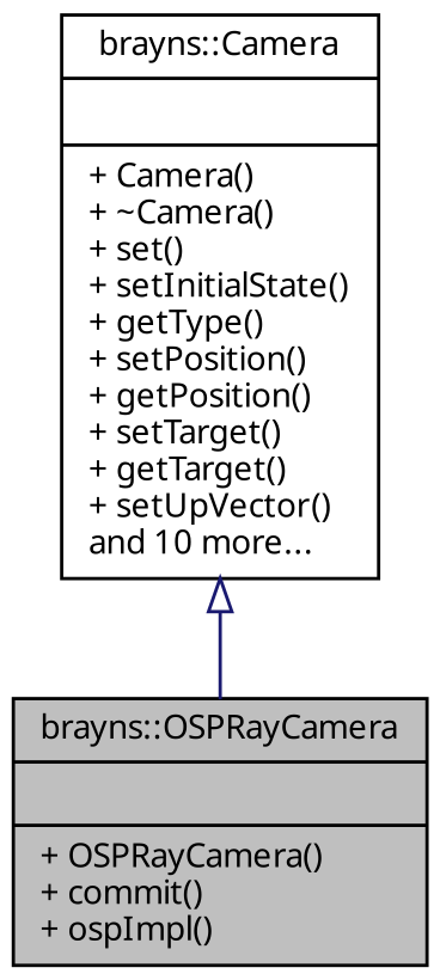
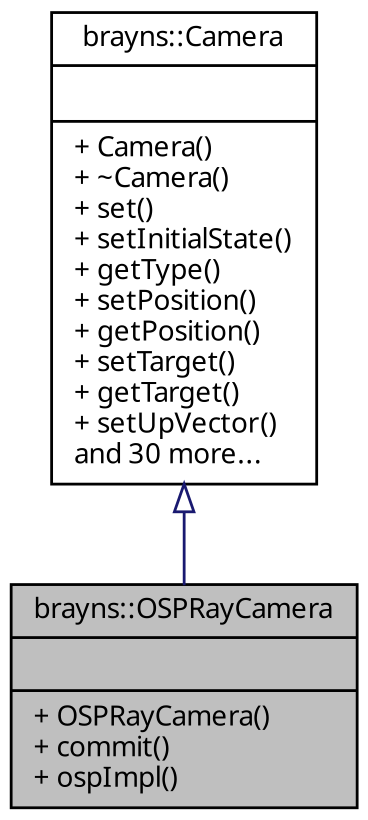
  digraph {
    node [color=black fontname=Sans fontsize=10 shape=record style=filled]
    n1 [fillcolor=grey75 fontcolor=black height=0.2 label="{brayns::OSPRayCamera\n||+ OSPRayCamera()\l+ commit()\l+ ospImpl()\l}" width=0.4]
-   n2 [fillcolor=white height=0.2 label="{brayns::Camera\n||+ Camera()\l+ ~Camera()\l+ set()\l+ setInitialState()\l+ getType()\l+ setPosition()\l+ getPosition()\l+ setTarget()\l+ getTarget()\l+ setUpVector()\land 10 more...\l}" width=0.4]
+   n2 [fillcolor=white height=0.2 label="{brayns::Camera\n||+ Camera()\l+ ~Camera()\l+ set()\l+ setInitialState()\l+ getType()\l+ setPosition()\l+ getPosition()\l+ setTarget()\l+ getTarget()\l+ setUpVector()\land 30 more...\l}" width=0.4]
    n2 -> n1 [arrowtail=onormal color=midnightblue dir=back fontname=Sans fontsize=10 labelfontname=Sans labelfontsize=10 style=solid]
  }
